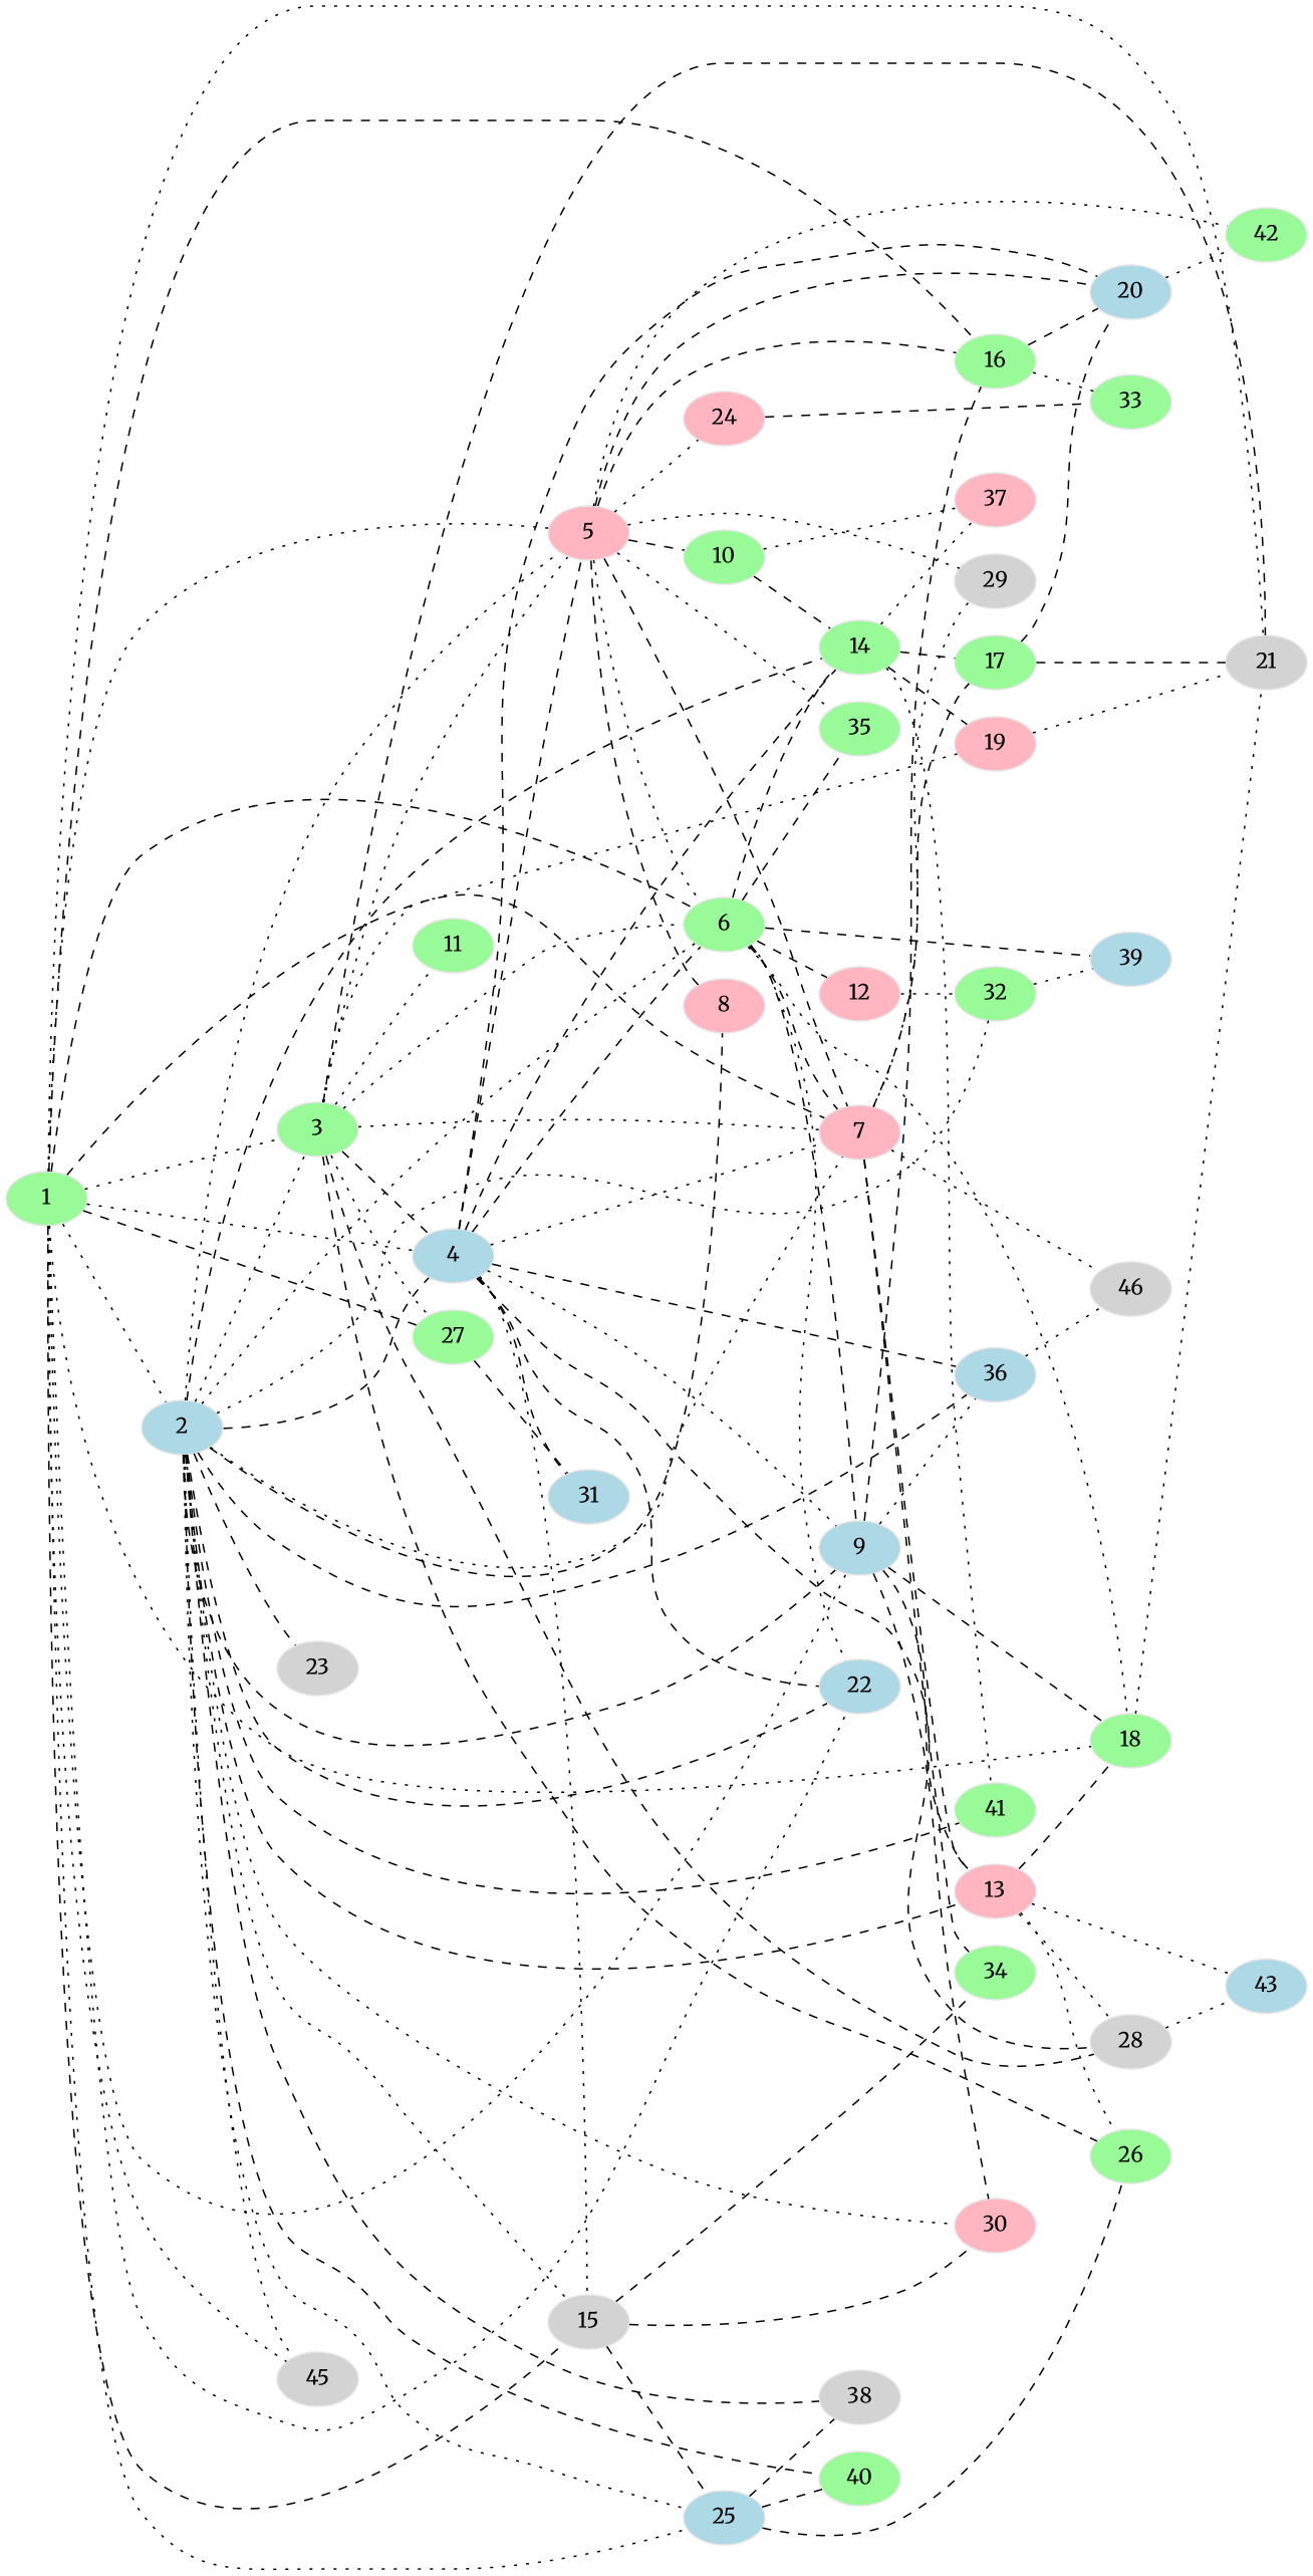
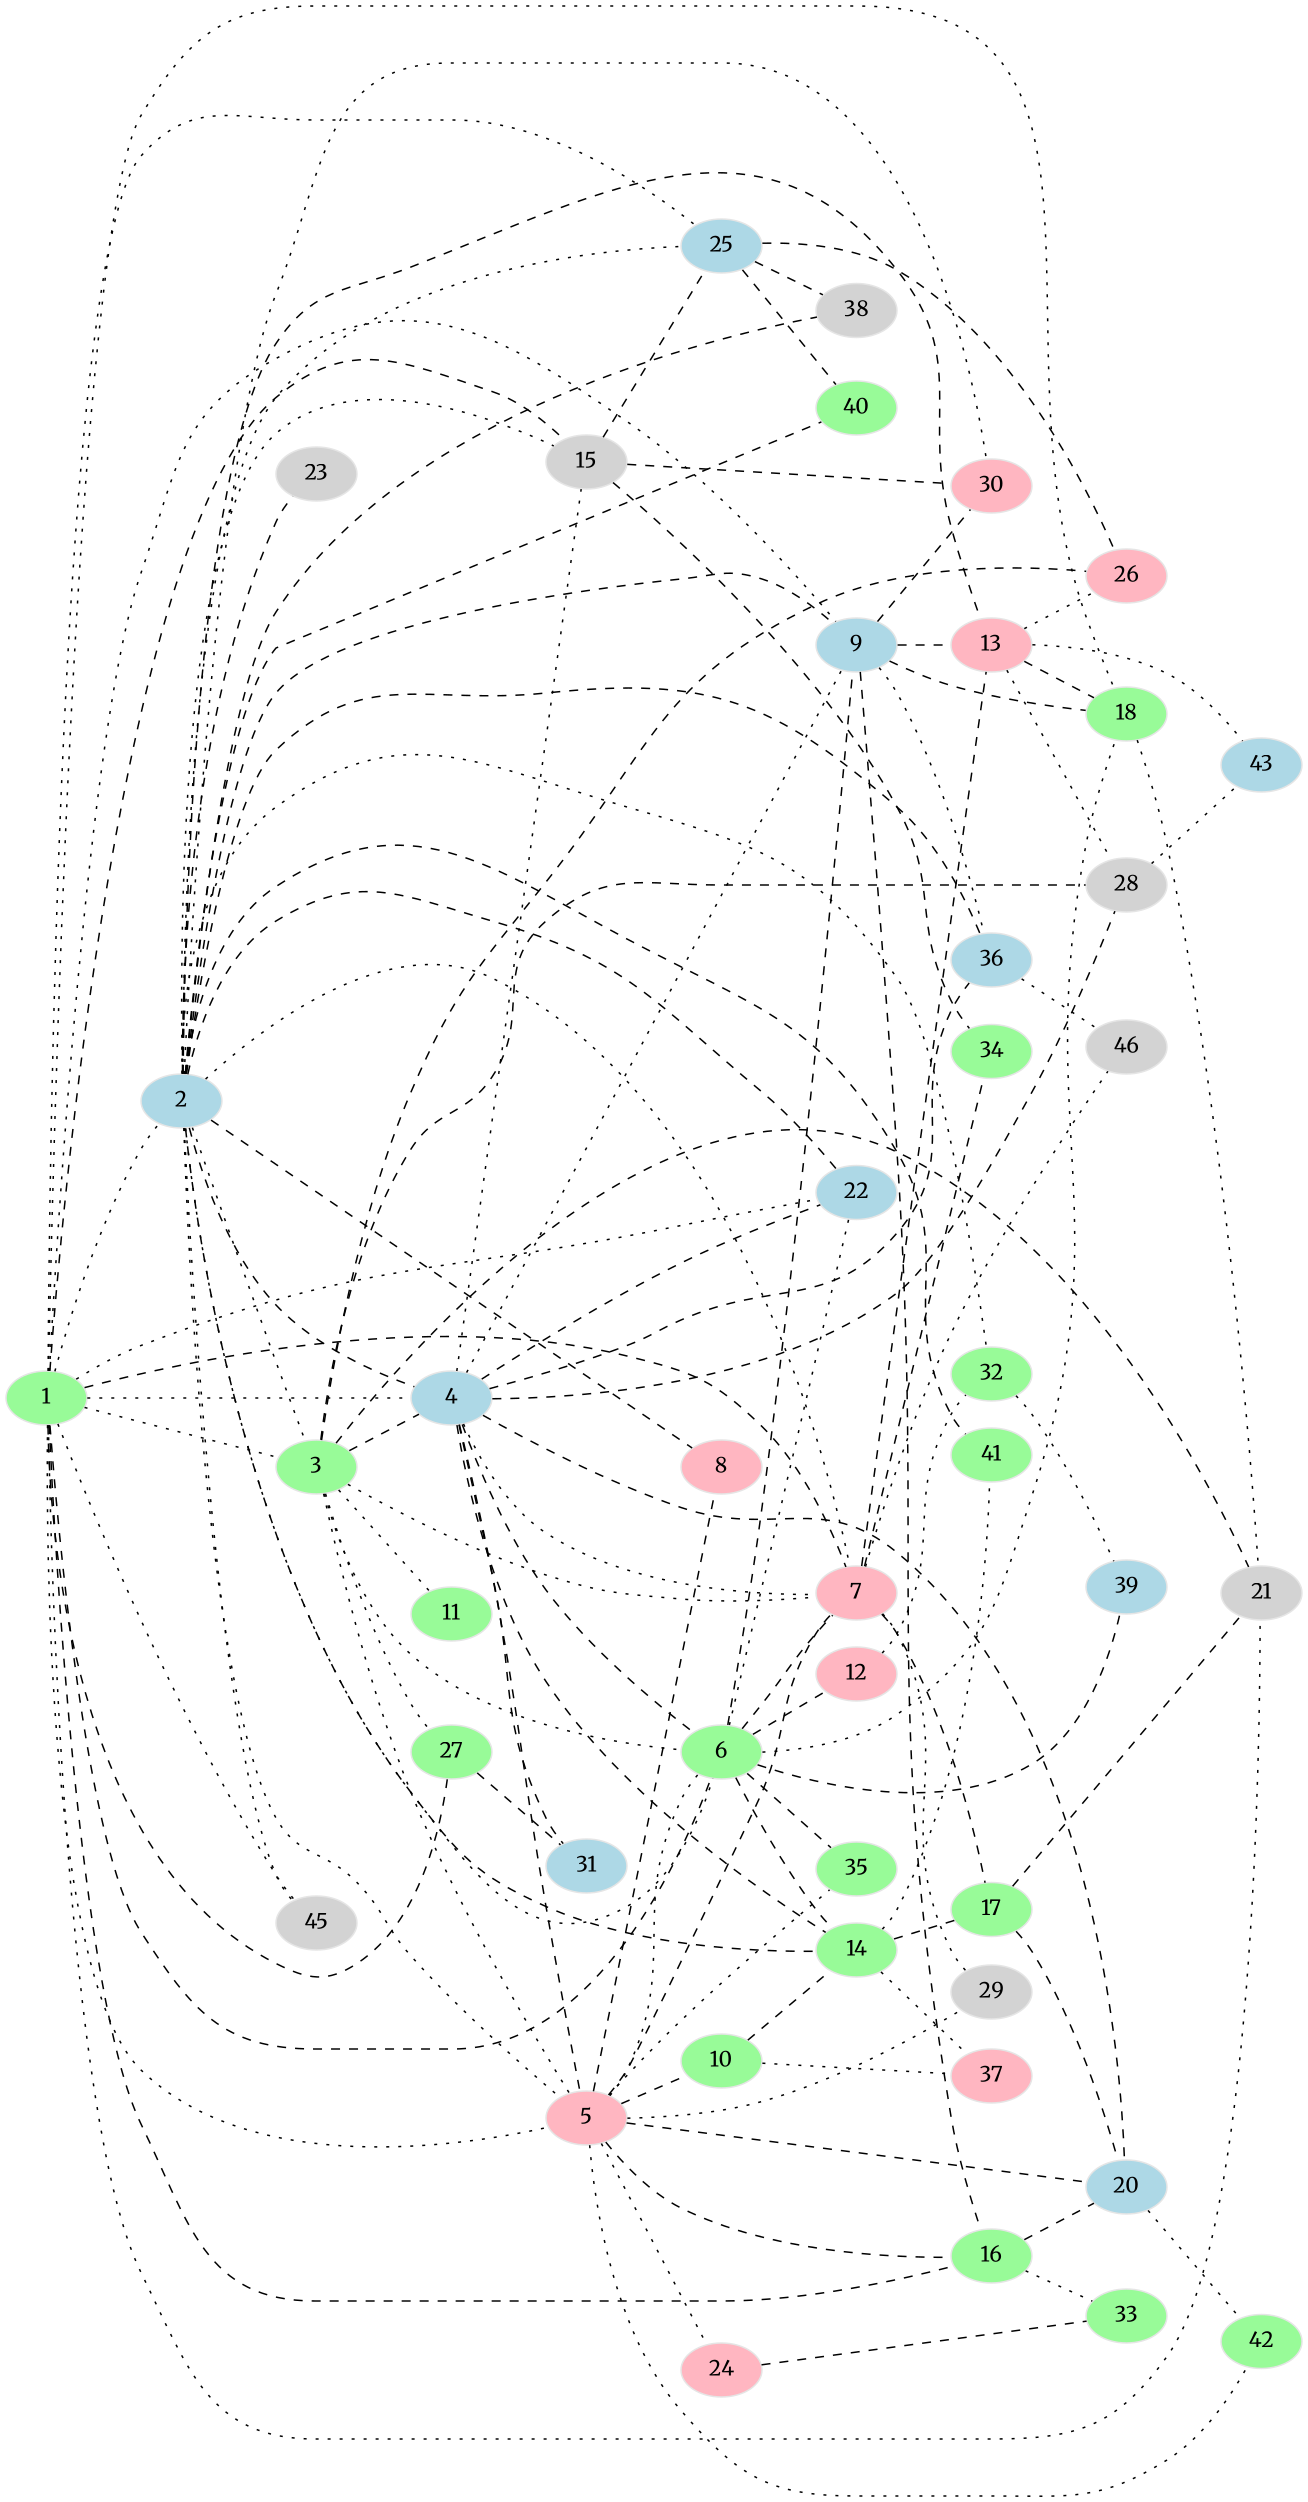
  graph {
    fontname=Merriweather
    rankdir=LR
    node [color=gray90 fillcolor=palegreen fontname=Merriweather style=filled]
    edge [fontname=Merriweather style=dashed weight=1.0]
    2 [fillcolor=lightblue]
    1
    3
    4 [fillcolor=lightblue]
    5 [fillcolor=lightpink]
    6
    7 [fillcolor=lightpink]
    9 [fillcolor=lightblue]
    15 [fillcolor=lightgrey]
    16
    18
    21 [fillcolor=lightgrey]
    22 [fillcolor=lightblue]
    25 [fillcolor=lightblue]
    27
    45 [fillcolor=lightgrey]
    8 [fillcolor=lightpink]
    13 [fillcolor=lightpink]
    14
    23 [fillcolor=lightgrey]
    30 [fillcolor=lightpink]
    32
    36 [fillcolor=lightblue]
    38 [fillcolor=lightgrey]
    40
    41
    11
-   19 [fillcolor=lightpink]
-   26
+   26 [fillcolor=lightpink]
    28 [fillcolor=lightgrey]
    20 [fillcolor=lightblue]
    31 [fillcolor=lightblue]
    10
    24 [fillcolor=lightpink]
    29 [fillcolor=lightgrey]
    35
    42
    12 [fillcolor=lightpink]
    39 [fillcolor=lightblue]
    17
    34
    n42 [fillcolor=lightgrey label=46]
    33
    43 [fillcolor=lightblue]
    37 [fillcolor=lightpink]
    2 -- 3 [style=dotted weight=4.0]
    2 -- 4 [weight=8.0]
    2 -- 5 [style=dotted]
    2 -- 6 [style=dotted]
    2 -- 7 [style=dotted]
    2 -- 9 [weight=2.0]
    2 -- 15 [style=dotted weight=2.0]
    2 -- 22
    2 -- 25 [style=dotted]
    2 -- 45 [style=dotted]
    2 -- 8
    2 -- 13
    2 -- 14 [weight=2.0]
    2 -- 23
    2 -- 30 [style=dotted]
    2 -- 32 [style=dotted]
    2 -- 36
    2 -- 38
    2 -- 40
    2 -- 41
    1 -- 2 [style=dotted weight=3.0]
    1 -- 3 [style=dotted weight=4.0]
    1 -- 4 [style=dotted weight=4.0]
    1 -- 5 [style=dotted weight=4.0]
    1 -- 6 [weight=3.0]
    1 -- 7 [weight=2.0]
    1 -- 9 [style=dotted]
    1 -- 15
    1 -- 16
    1 -- 18 [style=dotted weight=5.0]
    1 -- 21 [style=dotted]
    1 -- 22 [style=dotted]
    1 -- 25 [style=dotted]
    1 -- 27
    1 -- 45 [style=dotted]
    3 -- 4 [weight=4.0]
    3 -- 5 [style=dotted weight=2.0]
    3 -- 6 [style=dotted weight=2.0]
    3 -- 7 [style=dotted weight=3.0]
    3 -- 21
    3 -- 27 [style=dotted weight=2.0]
    3 -- 11 [style=dotted weight=3.0]
-   3 -- 19 [style=dotted]
    3 -- 26 [weight=2.0]
    3 -- 28 [weight=3.0]
    4 -- 5 [weight=2.0]
    4 -- 6 [weight=2.0]
    4 -- 7 [style=dotted weight=2.0]
    4 -- 9 [style=dotted]
    4 -- 15 [style=dotted]
    4 -- 22
    4 -- 14
    4 -- 36
    4 -- 28
    4 -- 20
    4 -- 31 [weight=2.0]
    5 -- 6 [style=dotted]
    5 -- 7
    5 -- 16
    5 -- 8
    5 -- 20
    5 -- 10
    5 -- 24 [style=dotted]
    5 -- 29 [style=dotted]
    5 -- 35 [style=dotted]
    5 -- 42 [style=dotted]
    6 -- 7
    6 -- 9
    6 -- 18 [style=dotted]
    6 -- 22 [style=dotted]
    6 -- 14
    6 -- 35
    6 -- 12
    6 -- 39
    7 -- 13
    7 -- 29 [style=dotted]
    7 -- 17
    7 -- 34
    7 -- n42 [style=dotted]
    9 -- 16
    9 -- 18
    9 -- 13
    9 -- 30
    9 -- 36 [style=dotted]
    15 -- 25
    15 -- 30
    15 -- 34
    16 -- 20
    16 -- 33 [style=dotted]
    18 -- 21 [style=dotted]
    25 -- 38
    25 -- 40
    25 -- 26
    27 -- 31
    13 -- 18
    13 -- 26 [style=dotted]
    13 -- 28 [style=dotted weight=2.0]
    13 -- 43 [style=dotted]
    14 -- 41 [style=dotted]
-   14 -- 19 [weight=2.0]
    14 -- 17
    14 -- 37 [style=dotted]
    32 -- 39 [style=dotted]
    36 -- n42 [style=dotted]
-   19 -- 21 [style=dotted]
    28 -- 43 [style=dotted]
    20 -- 42 [style=dotted]
    10 -- 14
    10 -- 37 [style=dotted]
    24 -- 33
    12 -- 32 [style=dotted]
    17 -- 21
    17 -- 20
  }
